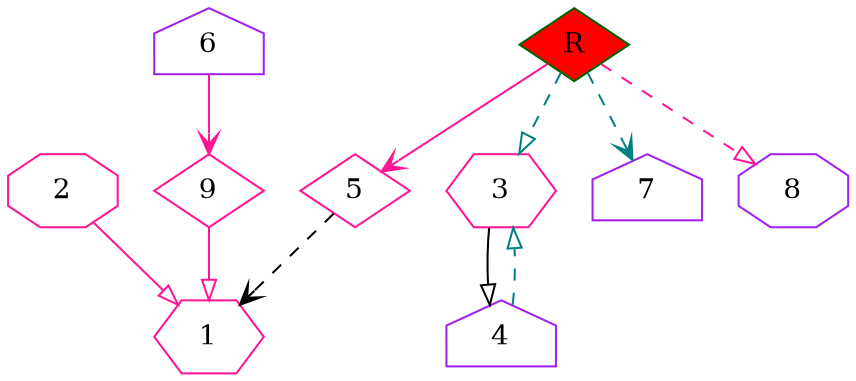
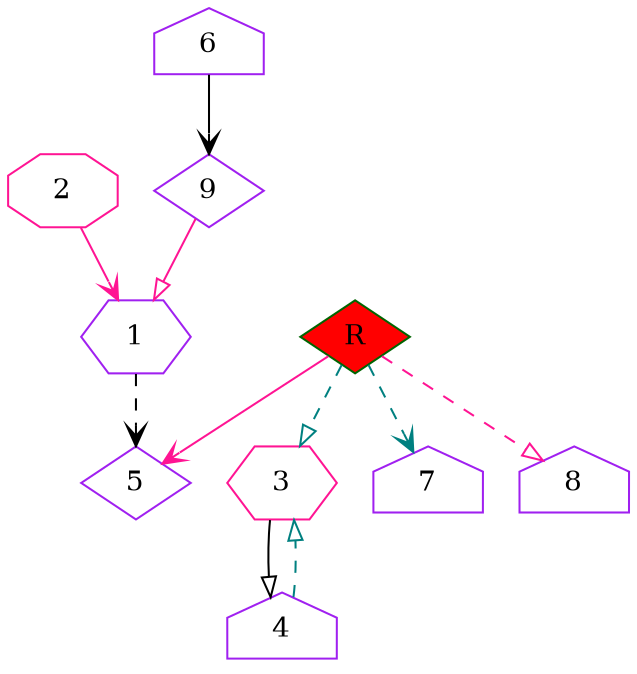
  digraph {
    node [color=purple shape=diamond]
    edge [arrowhead=vee color=deeppink style=solid]
    2 [color=deeppink shape=octagon]
-   1 [color=deeppink shape=hexagon]
-   5 [color=deeppink]
+   1 [shape=hexagon]
+   5
    3 [color=deeppink shape=hexagon]
    4 [shape=house]
    6 [shape=house]
-   9 [color=deeppink]
+   9
    R [color=darkgreen fillcolor="#ff0000" style=filled]
    7 [shape=house]
-   8 [shape=octagon]
-   2 -> 1 [arrowhead=onormal]
-   5 -> 1 [color=black style=dashed]
+   8 [shape=house]
+   2 -> 1
+   1 -> 5 [color=black style=dashed]
    3 -> 4 [arrowhead=onormal color=black]
    4 -> 3 [arrowhead=onormal color=teal style=dashed]
-   6 -> 9
+   6 -> 9 [color=black]
    9 -> 1 [arrowhead=onormal]
    R -> 5
    R -> 3 [arrowhead=onormal color=teal style=dashed]
    R -> 7 [color=teal style=dashed]
    R -> 8 [arrowhead=onormal style=dashed]
  }
